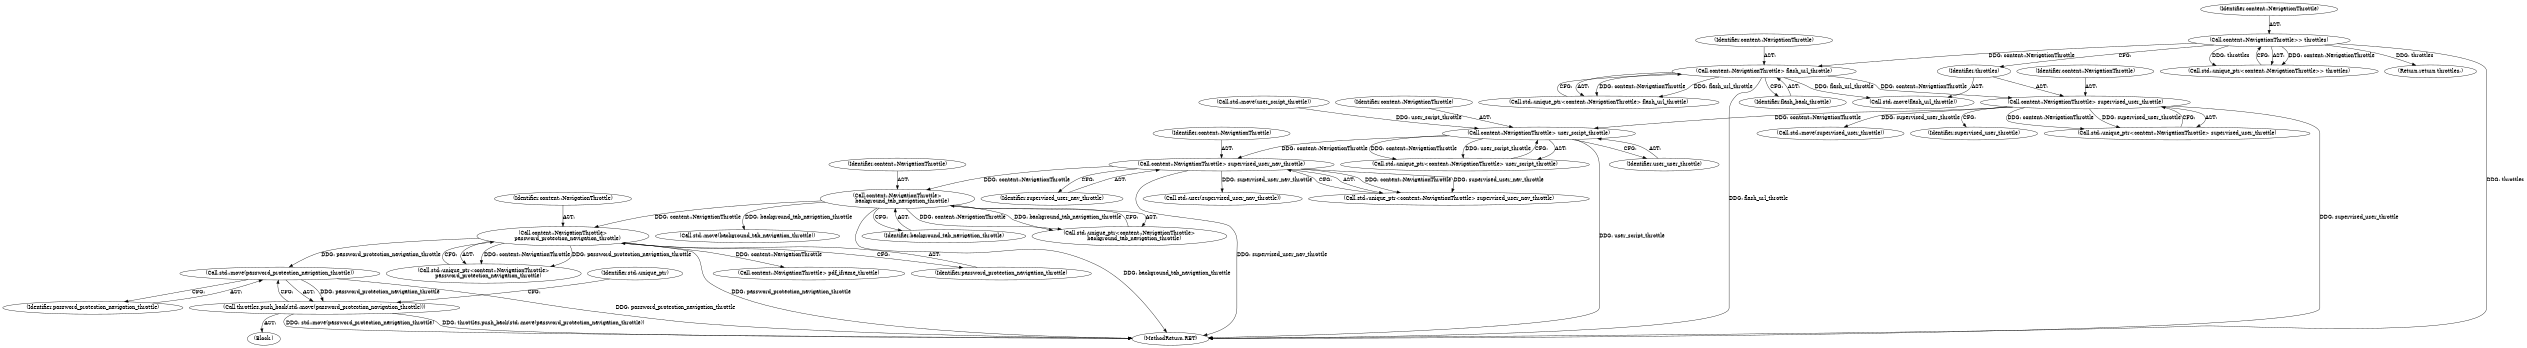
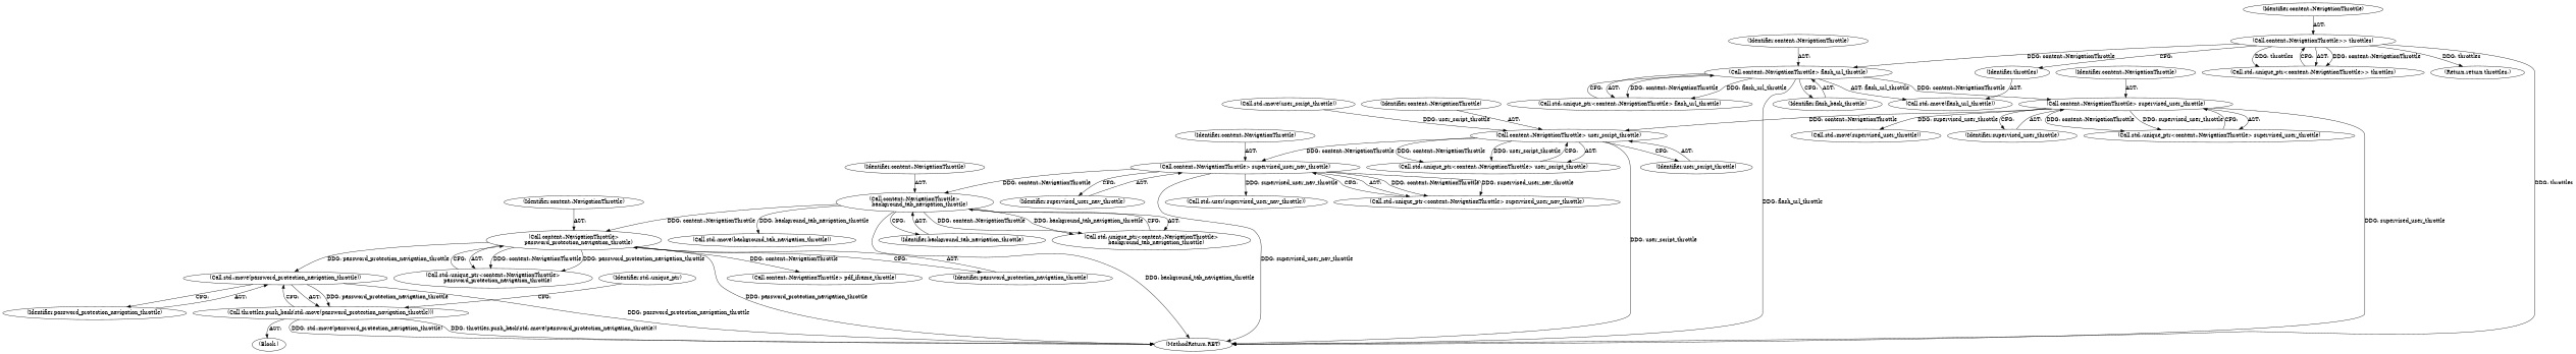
  digraph {
    n1 [label="(Call,std::move(password_protection_navigation_throttle))"]
    n2 [label="(Call,throttles.push_back(std::move(password_protection_navigation_throttle)))"]
    n3 [label="(MethodReturn,RET)"]
    n4 [label="(Identifier,password_protection_navigation_throttle)"]
    n5 [label="(Block,)"]
    n6 [label="(Call,content::NavigationThrottle>\n      password_protection_navigation_throttle)"]
    n7 [label="(Call,content::NavigationThrottle> pdf_iframe_throttle)"]
    n8 [label="(Identifier,password_protection_navigation_throttle)"]
    n9 [label="(Call,std::unique_ptr<content::NavigationThrottle>\n      password_protection_navigation_throttle)"]
    n10 [label="(Call,content::NavigationThrottle>\n      background_tab_navigation_throttle)"]
    n11 [label="(Identifier,background_tab_navigation_throttle)"]
    n12 [label="(Call,std::unique_ptr<content::NavigationThrottle>\n      background_tab_navigation_throttle)"]
    n13 [label="(Call,std::move(background_tab_navigation_throttle))"]
    n14 [label="(Call,content::NavigationThrottle> supervised_user_nav_throttle)"]
    n15 [label="(Call,std::user(supervised_user_nav_throttle))"]
    n16 [label="(Call,std::unique_ptr<content::NavigationThrottle> supervised_user_nav_throttle)"]
    n17 [label="(Identifier,supervised_user_nav_throttle)"]
    n18 [label="(Call,content::NavigationThrottle> user_script_throttle)"]
-   n19 [label="(Identifier,user_user_throttle)"]
+   n19 [label="(Identifier,user_script_throttle)"]
    n20 [label="(Call,std::unique_ptr<content::NavigationThrottle> user_script_throttle)"]
    n21 [label="(Call,std::move(user_script_throttle))"]
    n22 [label="(Call,content::NavigationThrottle> supervised_user_throttle)"]
    n23 [label="(Call,std::unique_ptr<content::NavigationThrottle> supervised_user_throttle)"]
    n24 [label="(Call,std::move(supervised_user_throttle))"]
    n25 [label="(Identifier,supervised_user_throttle)"]
    n26 [label="(Call,content::NavigationThrottle> flash_url_throttle)"]
    n27 [label="(Identifier,flash_back_throttle)"]
    n28 [label="(Call,std::unique_ptr<content::NavigationThrottle> flash_url_throttle)"]
    n29 [label="(Call,std::move(flash_url_throttle))"]
    n30 [label="(Call,content::NavigationThrottle>> throttles)"]
    n31 [label="(Call,std::unique_ptr<content::NavigationThrottle>> throttles)"]
    n32 [label="(Return,return throttles;)"]
    n33 [label="(Identifier,throttles)"]
    n34 [label="(Identifier,content::NavigationThrottle)"]
    n35 [label="(Identifier,content::NavigationThrottle)"]
    n36 [label="(Identifier,content::NavigationThrottle)"]
    n37 [label="(Identifier,std::unique_ptr)"]
    n38 [label="(Identifier,content::NavigationThrottle)"]
    n39 [label="(Identifier,content::NavigationThrottle)"]
    n40 [label="(Identifier,content::NavigationThrottle)"]
    n41 [label="(Identifier,content::NavigationThrottle)"]
    n1 -> n2 [label="AST: "]
    n1 -> n2 [label="DDG: password_protection_navigation_throttle"]
    n1 -> n3 [label="DDG: password_protection_navigation_throttle"]
    n1 -> n4 [label="CFG: "]
    n2 -> n1 [label="CFG: "]
    n2 -> n3 [label="DDG: std::move(password_protection_navigation_throttle)"]
    n2 -> n3 [label="DDG: throttles.push_back(std::move(password_protection_navigation_throttle))"]
    n2 -> n5 [label="AST: "]
    n4 -> n1 [label="AST: "]
    n6 -> n1 [label="DDG: password_protection_navigation_throttle"]
    n6 -> n3 [label="DDG: password_protection_navigation_throttle"]
    n6 -> n7 [label="DDG: content::NavigationThrottle"]
    n6 -> n8 [label="CFG: "]
    n6 -> n9 [label="AST: "]
    n6 -> n9 [label="DDG: content::NavigationThrottle"]
    n6 -> n9 [label="DDG: password_protection_navigation_throttle"]
    n8 -> n6 [label="AST: "]
    n9 -> n6 [label="CFG: "]
    n10 -> n3 [label="DDG: background_tab_navigation_throttle"]
    n10 -> n6 [label="DDG: content::NavigationThrottle"]
    n10 -> n11 [label="CFG: "]
    n10 -> n12 [label="AST: "]
    n10 -> n12 [label="DDG: content::NavigationThrottle"]
    n10 -> n12 [label="DDG: background_tab_navigation_throttle"]
    n10 -> n13 [label="DDG: background_tab_navigation_throttle"]
    n11 -> n10 [label="AST: "]
    n12 -> n10 [label="CFG: "]
    n14 -> n3 [label="DDG: supervised_user_nav_throttle"]
    n14 -> n10 [label="DDG: content::NavigationThrottle"]
    n14 -> n15 [label="DDG: supervised_user_nav_throttle"]
    n14 -> n16 [label="AST: "]
    n14 -> n16 [label="DDG: content::NavigationThrottle"]
    n14 -> n16 [label="DDG: supervised_user_nav_throttle"]
    n14 -> n17 [label="CFG: "]
    n16 -> n14 [label="CFG: "]
    n17 -> n14 [label="AST: "]
    n18 -> n3 [label="DDG: user_script_throttle"]
    n18 -> n14 [label="DDG: content::NavigationThrottle"]
    n18 -> n19 [label="CFG: "]
    n18 -> n20 [label="AST: "]
    n18 -> n20 [label="DDG: content::NavigationThrottle"]
    n18 -> n20 [label="DDG: user_script_throttle"]
    n19 -> n18 [label="AST: "]
    n20 -> n18 [label="CFG: "]
    n21 -> n18 [label="DDG: user_script_throttle"]
    n22 -> n3 [label="DDG: supervised_user_throttle"]
    n22 -> n18 [label="DDG: content::NavigationThrottle"]
    n22 -> n23 [label="AST: "]
    n22 -> n23 [label="DDG: content::NavigationThrottle"]
    n22 -> n23 [label="DDG: supervised_user_throttle"]
    n22 -> n24 [label="DDG: supervised_user_throttle"]
    n22 -> n25 [label="CFG: "]
    n23 -> n22 [label="CFG: "]
-   n33 -> n22 [label="AST: "]
+   n25 -> n22 [label="AST: "]
    n26 -> n3 [label="DDG: flash_url_throttle"]
    n26 -> n22 [label="DDG: content::NavigationThrottle"]
    n26 -> n27 [label="CFG: "]
    n26 -> n28 [label="AST: "]
    n26 -> n28 [label="DDG: content::NavigationThrottle"]
    n26 -> n28 [label="DDG: flash_url_throttle"]
-   n26 -> n29 [label="DDG: flash_url_throttle"]
+   n26 -> n29 [label="AST: flash_url_throttle"]
    n27 -> n26 [label="AST: "]
    n28 -> n26 [label="CFG: "]
    n30 -> n3 [label="DDG: throttles"]
    n30 -> n26 [label="DDG: content::NavigationThrottle"]
    n30 -> n31 [label="AST: "]
    n30 -> n31 [label="DDG: content::NavigationThrottle"]
    n30 -> n31 [label="DDG: throttles"]
    n30 -> n32 [label="DDG: throttles"]
    n30 -> n33 [label="CFG: "]
    n31 -> n30 [label="CFG: "]
    n33 -> n29 [label="AST: "]
    n34 -> n18 [label="AST: "]
    n35 -> n14 [label="AST: "]
    n36 -> n10 [label="AST: "]
    n37 -> n2 [label="CFG: "]
    n38 -> n22 [label="AST: "]
    n39 -> n26 [label="AST: "]
    n40 -> n30 [label="AST: "]
    n41 -> n6 [label="AST: "]
  }
